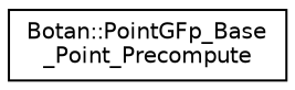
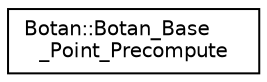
  digraph {
    rankdir=LR
-   n1 [color=black fillcolor=white fontname=Helvetica fontsize=10 height=0.2 label="Botan::PointGFp_Base\l_Point_Precompute" shape=record style=filled width=0.4]
+   n1 [color=black fillcolor=white fontname=Helvetica fontsize=10 height=0.2 label="Botan::Botan_Base\l_Point_Precompute" shape=record style=filled width=0.4]
  }
